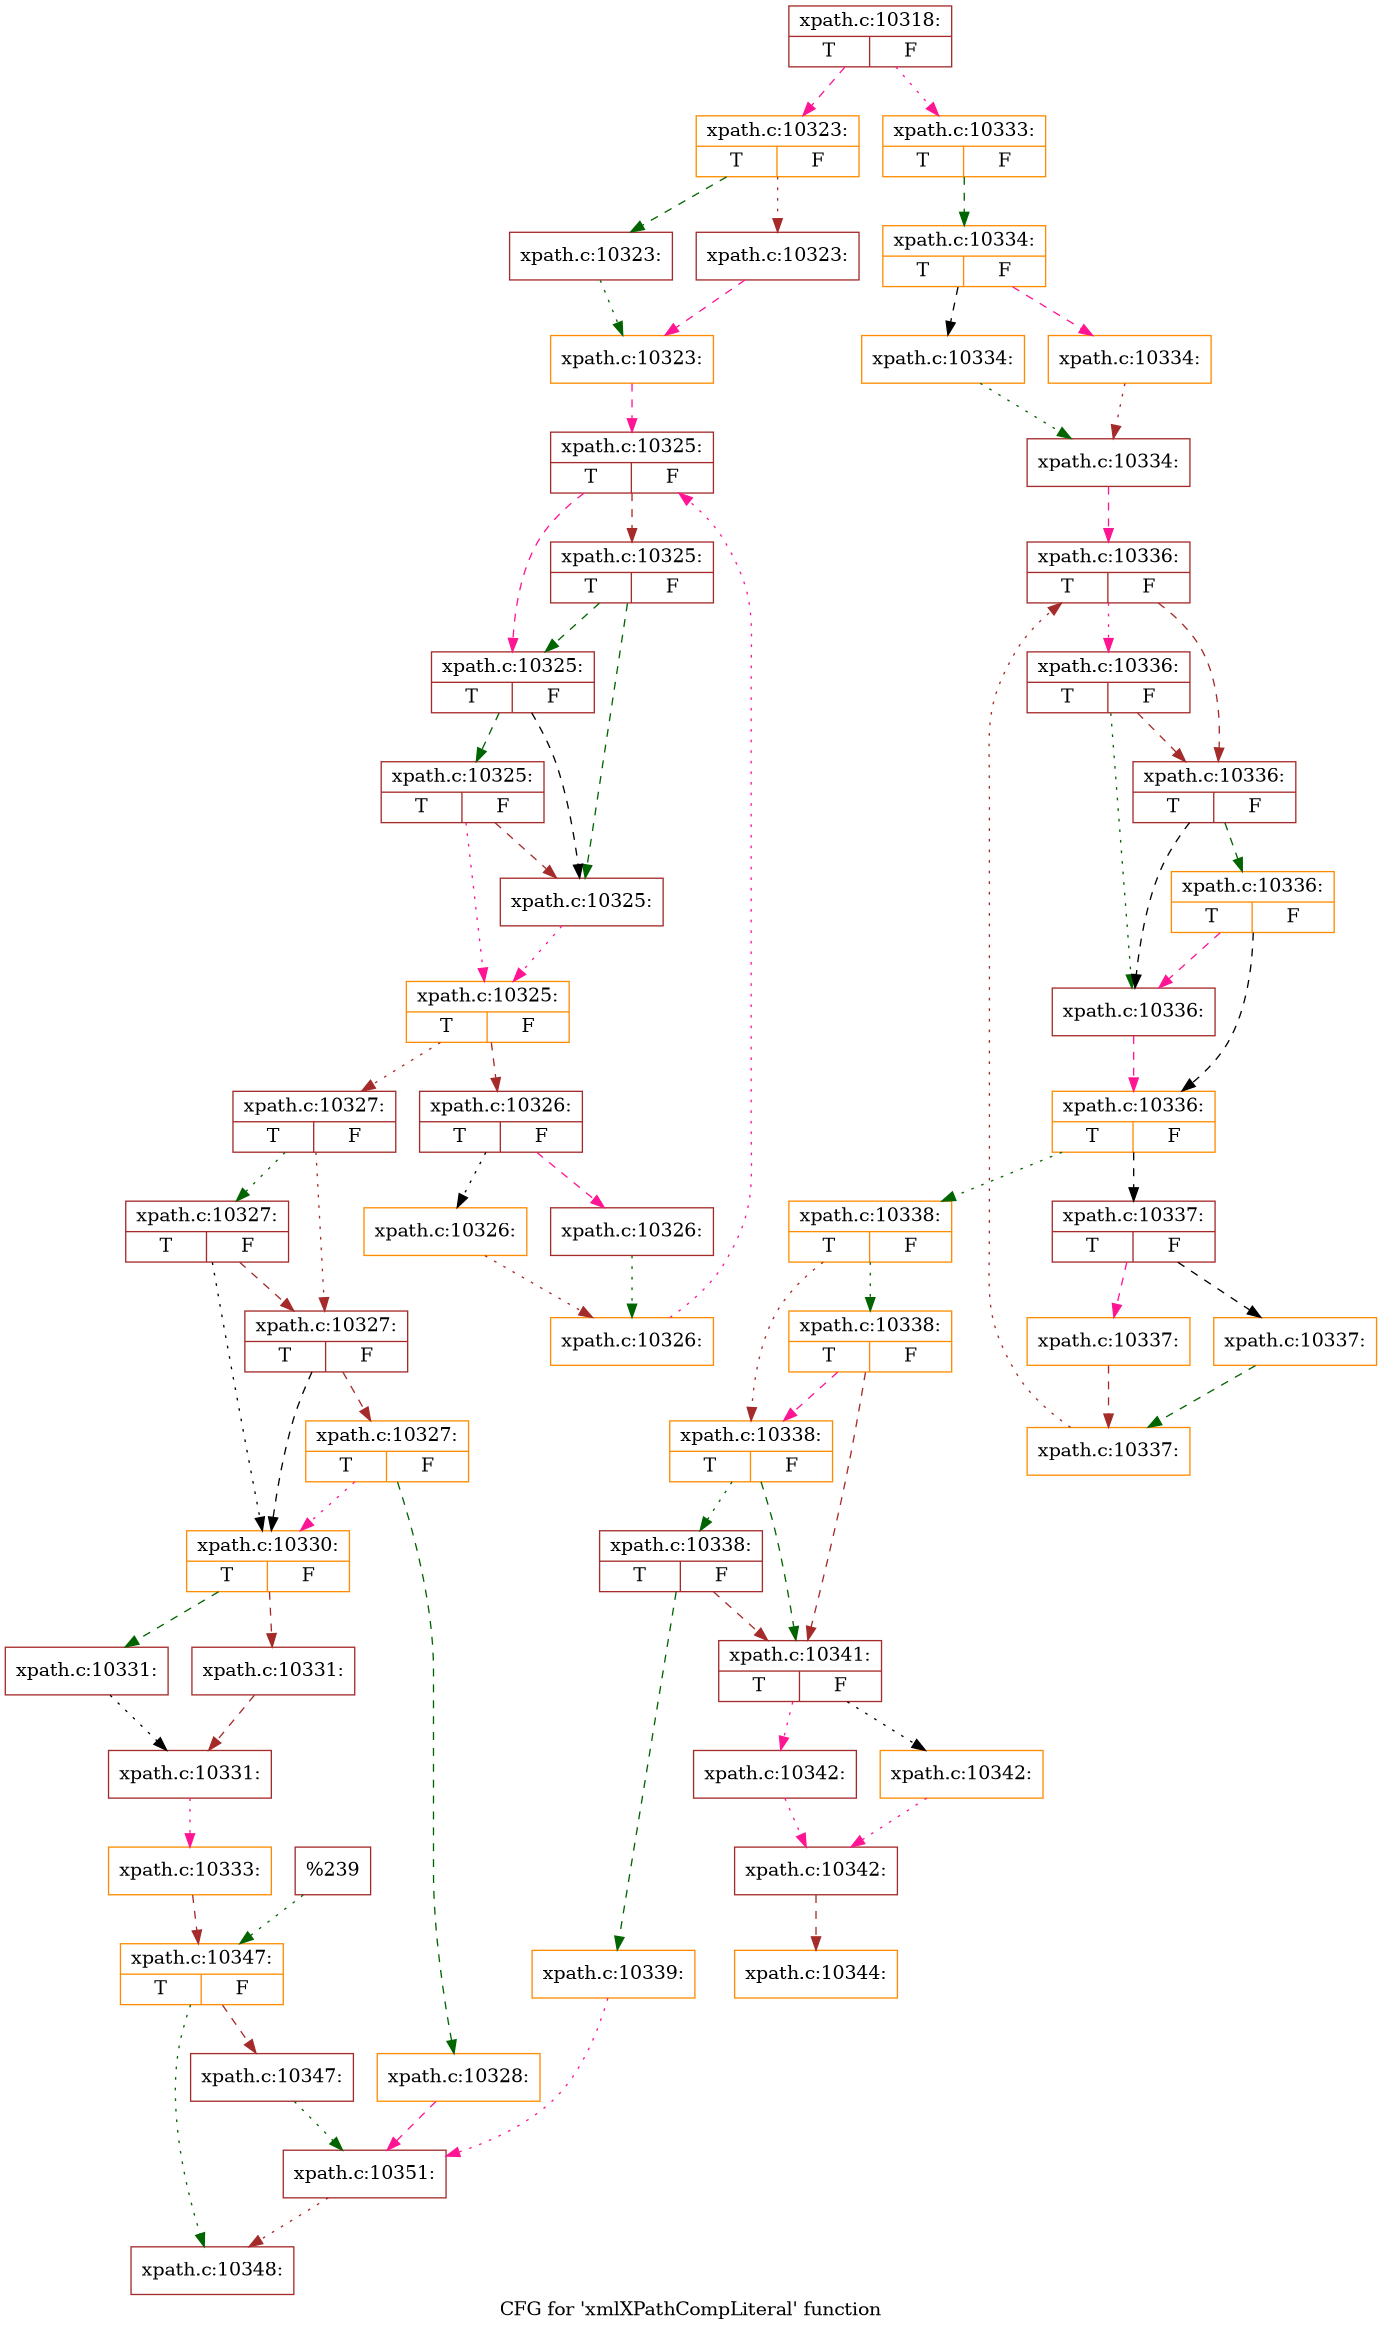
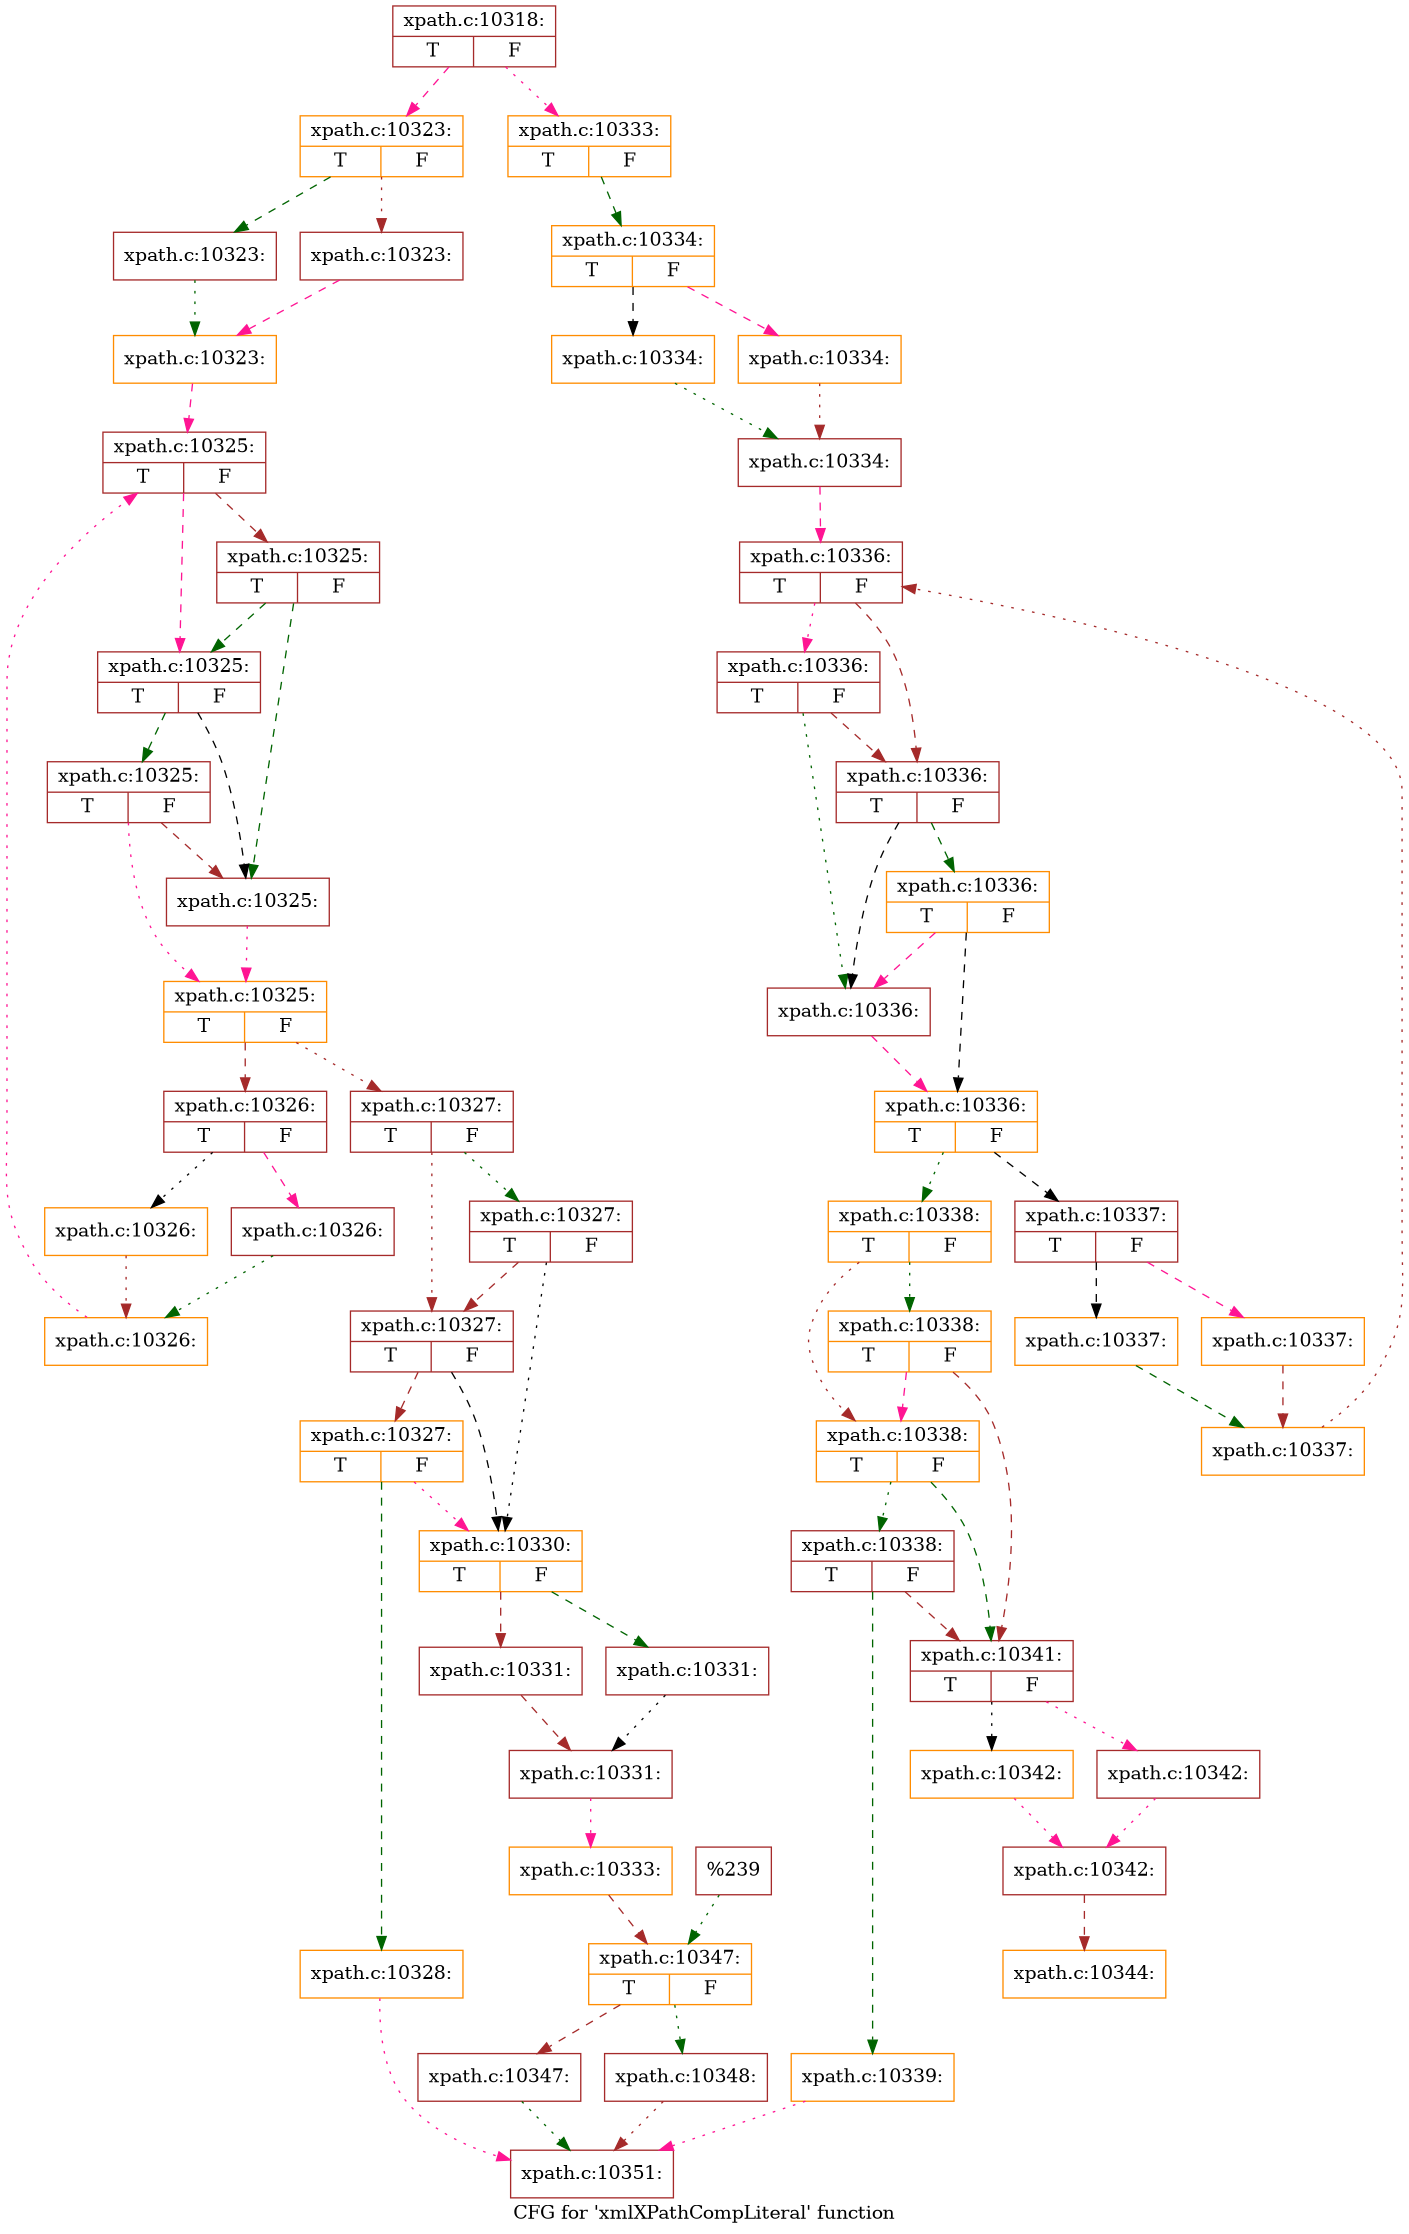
  digraph {
    label="CFG for 'xmlXPathCompLiteral' function"
    node [color=brown shape=record]
    edge [color=deeppink style=dashed]
    n1 [label="{xpath.c:10318:|{<s0>T|<s1>F}}"]
    n2 [color=darkorange label="{xpath.c:10323:|{<s0>T|<s1>F}}"]
    n3 [color=darkorange label="{xpath.c:10333:|{<s0>T|<s1>F}}"]
    n4 [label="{xpath.c:10323:}"]
    n5 [label="{xpath.c:10323:}"]
    n6 [color=darkorange label="{xpath.c:10334:|{<s0>T|<s1>F}}"]
    n7 [color=darkorange label="{xpath.c:10323:}"]
    n8 [color=darkorange label="{xpath.c:10334:}"]
    n9 [color=darkorange label="{xpath.c:10334:}"]
    n10 [label="{xpath.c:10325:|{<s0>T|<s1>F}}"]
    n11 [label="{xpath.c:10325:|{<s0>T|<s1>F}}"]
    n12 [label="{xpath.c:10325:|{<s0>T|<s1>F}}"]
    n13 [label="{xpath.c:10325:}"]
    n14 [label="{xpath.c:10325:|{<s0>T|<s1>F}}"]
    n15 [color=darkorange label="{xpath.c:10325:|{<s0>T|<s1>F}}"]
    n16 [label="{xpath.c:10326:|{<s0>T|<s1>F}}"]
    n17 [label="{xpath.c:10327:|{<s0>T|<s1>F}}"]
    n18 [label="{xpath.c:10326:}"]
    n19 [color=darkorange label="{xpath.c:10326:}"]
    n20 [label="{xpath.c:10327:|{<s0>T|<s1>F}}"]
    n21 [label="{xpath.c:10327:|{<s0>T|<s1>F}}"]
    n22 [color=darkorange label="{xpath.c:10326:}"]
    n23 [color=darkorange label="{xpath.c:10330:|{<s0>T|<s1>F}}"]
    n24 [color=darkorange label="{xpath.c:10327:|{<s0>T|<s1>F}}"]
    n25 [label="{xpath.c:10331:}"]
    n26 [label="{xpath.c:10331:}"]
    n27 [color=darkorange label="{xpath.c:10328:}"]
    n28 [label="{xpath.c:10331:}"]
    n29 [label="{xpath.c:10351:}"]
    n30 [color=darkorange label="{xpath.c:10333:}"]
    n31 [color=darkorange label="{xpath.c:10347:|{<s0>T|<s1>F}}"]
    n32 [label="{xpath.c:10347:}"]
    n33 [label="{xpath.c:10348:}"]
    n34 [label="{xpath.c:10334:}"]
    n35 [label="{xpath.c:10336:|{<s0>T|<s1>F}}"]
    n36 [label="{xpath.c:10336:|{<s0>T|<s1>F}}"]
    n37 [label="{xpath.c:10336:|{<s0>T|<s1>F}}"]
    n38 [label="{xpath.c:10336:}"]
    n39 [color=darkorange label="{xpath.c:10336:|{<s0>T|<s1>F}}"]
    n40 [color=darkorange label="{xpath.c:10336:|{<s0>T|<s1>F}}"]
    n41 [label="{xpath.c:10337:|{<s0>T|<s1>F}}"]
    n42 [color=darkorange label="{xpath.c:10338:|{<s0>T|<s1>F}}"]
    n43 [color=darkorange label="{xpath.c:10337:}"]
    n44 [color=darkorange label="{xpath.c:10337:}"]
    n45 [color=darkorange label="{xpath.c:10338:|{<s0>T|<s1>F}}"]
    n46 [color=darkorange label="{xpath.c:10338:|{<s0>T|<s1>F}}"]
    n47 [color=darkorange label="{xpath.c:10337:}"]
    n48 [label="{xpath.c:10341:|{<s0>T|<s1>F}}"]
    n49 [label="{xpath.c:10338:|{<s0>T|<s1>F}}"]
    n50 [label="{xpath.c:10342:}"]
    n51 [color=darkorange label="{xpath.c:10342:}"]
    n52 [color=darkorange label="{xpath.c:10339:}"]
    n53 [label="{xpath.c:10342:}"]
    n54 [color=darkorange label="{xpath.c:10344:}"]
    n55 [label="{%239}"]
    n1 -> n2
    n1 -> n3 [style=dotted]
    n2 -> n4 [color=darkgreen]
    n2 -> n5 [color=brown style=dotted]
    n3 -> n6 [color=darkgreen]
    n4 -> n7 [color=darkgreen style=dotted]
    n5 -> n7
    n6 -> n8 [color=black]
    n6 -> n9
    n7 -> n10
    n8 -> n34 [color=darkgreen style=dotted]
    n9 -> n34 [color=brown style=dotted]
    n10 -> n11 [color=brown]
    n10 -> n12
    n11 -> n12 [color=darkgreen]
    n11 -> n13 [color=darkgreen]
    n12 -> n13 [color=black]
    n12 -> n14 [color=darkgreen]
    n13 -> n15 [style=dotted]
    n14 -> n13 [color=brown]
    n14 -> n15 [style=dotted]
    n15 -> n16 [color=brown]
    n15 -> n17 [color=brown style=dotted]
    n16 -> n18
    n16 -> n19 [color=black style=dotted]
    n17 -> n20 [color=darkgreen style=dotted]
    n17 -> n21 [color=brown style=dotted]
    n18 -> n22 [color=darkgreen style=dotted]
    n19 -> n22 [color=brown style=dotted]
    n20 -> n21 [color=brown]
    n20 -> n23 [color=black style=dotted]
    n21 -> n23 [color=black]
    n21 -> n24 [color=brown]
    n22 -> n10 [style=dotted]
    n23 -> n25 [color=brown]
    n23 -> n26 [color=darkgreen]
    n24 -> n23 [style=dotted]
    n24 -> n27 [color=darkgreen]
    n25 -> n28 [color=brown]
    n26 -> n28 [color=black style=dotted]
-   n27 -> n29
+   n27 -> n29 [style=dotted]
    n28 -> n30 [style=dotted]
    n30 -> n31 [color=brown]
    n31 -> n32 [color=brown]
    n31 -> n33 [color=darkgreen style=dotted]
    n32 -> n29 [color=darkgreen style=dotted]
-   n29 -> n33 [color=brown style=dotted]
+   n33 -> n29 [color=brown style=dotted]
    n34 -> n35
    n35 -> n36 [style=dotted]
    n35 -> n37 [color=brown]
    n36 -> n37 [color=brown]
    n36 -> n38 [color=darkgreen style=dotted]
    n37 -> n38 [color=black]
    n37 -> n39 [color=darkgreen]
    n38 -> n40
    n39 -> n38
    n39 -> n40 [color=black]
    n40 -> n41 [color=black]
    n40 -> n42 [color=darkgreen style=dotted]
    n41 -> n43
    n41 -> n44 [color=black]
    n42 -> n45 [color=darkgreen style=dotted]
    n42 -> n46 [color=brown style=dotted]
    n43 -> n47 [color=brown]
    n44 -> n47 [color=darkgreen]
    n45 -> n46
    n45 -> n48 [color=brown]
    n46 -> n48 [color=darkgreen]
    n46 -> n49 [color=darkgreen style=dotted]
    n47 -> n35 [color=brown style=dotted]
    n48 -> n50 [style=dotted]
    n48 -> n51 [color=black style=dotted]
    n49 -> n48 [color=brown]
    n49 -> n52 [color=darkgreen]
    n50 -> n53 [style=dotted]
    n51 -> n53 [style=dotted]
    n52 -> n29 [style=dotted]
    n53 -> n54 [color=brown]
    n55 -> n31 [color=darkgreen style=dotted]
  }
